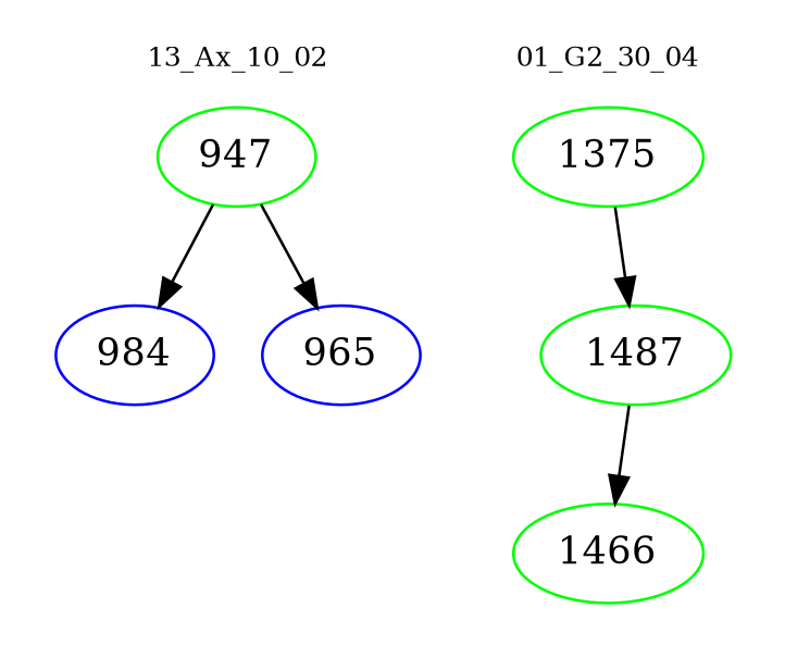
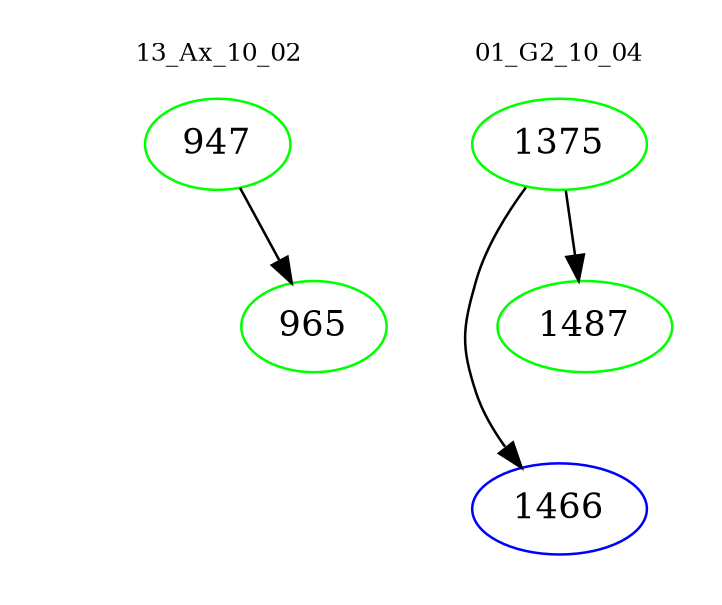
  digraph {
    node [color=green]
    edge [color=black]
    n1 [label=947]
-   n2 [color=blue label=984]
-   n3 [color=blue label=965]
+   n3 [label=965]
    n4 [label=1375]
-   n5 [label=1466]
+   n5 [color=blue label=1466]
    n6 [label=1487]
    subgraph cluster_1 {
      color=white
      fontsize=10
      label="13_Ax_10_02"
      n1
-     n2
      n3
    }
    subgraph cluster_2 {
      color=white
      fontsize=10
-     label="01_G2_30_04"
+     label="01_G2_10_04"
      n4
      n5
      n6
    }
-   n1 -> n2
    n1 -> n3
-   n6 -> n5
+   n4 -> n5
    n4 -> n6
  }
